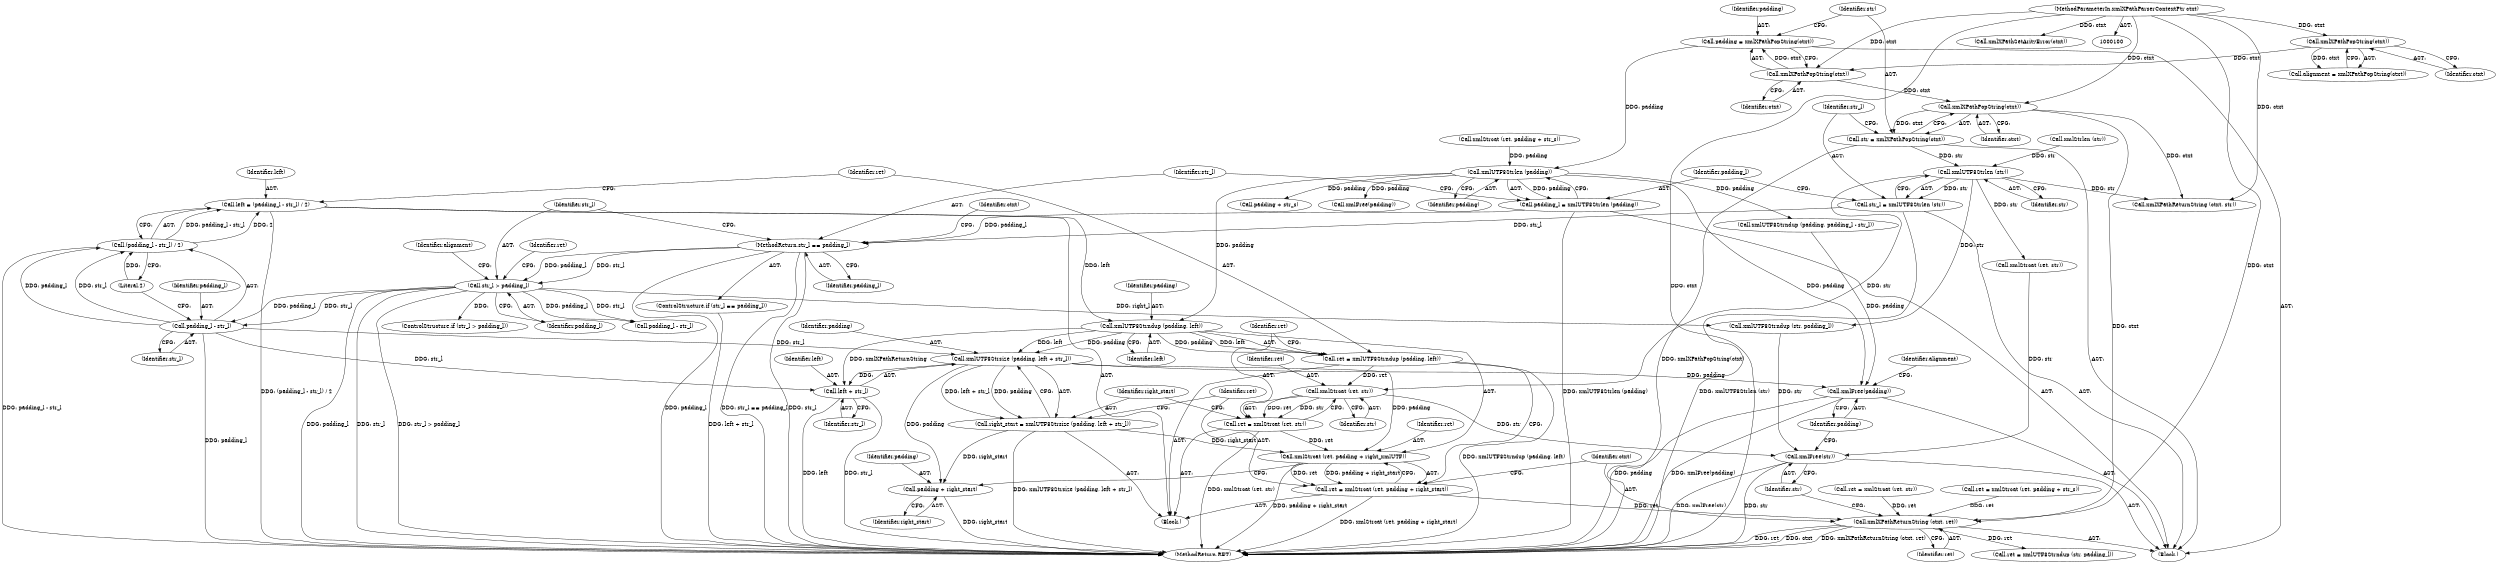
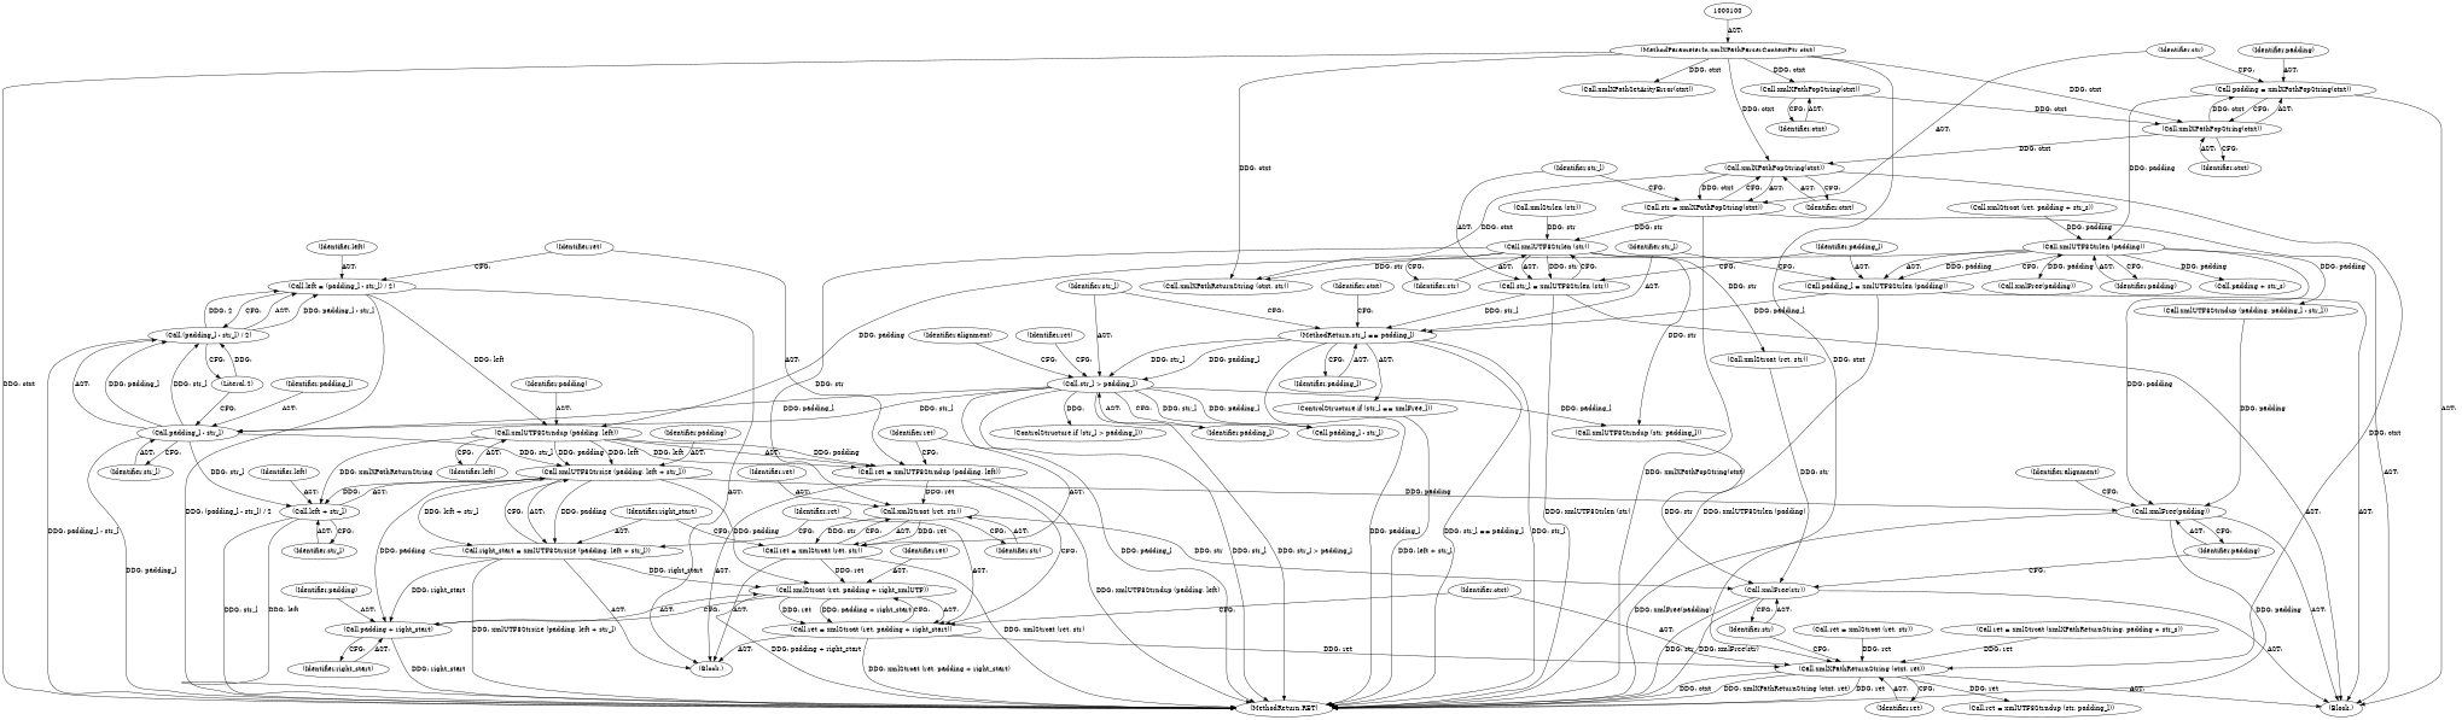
  digraph {
    n1 [label="(Call,left = (padding_l - str_l) / 2)"]
    n2 [label="(Call,(padding_l - str_l) / 2)"]
    n3 [label="(Call,xmlUTF8Strndup (padding, left))"]
    n4 [label="(MethodReturn,RET)"]
    n5 [label="(Block,)"]
    n6 [label="(Literal,2)"]
    n7 [label="(Call,xmlUTF8Strsize (padding, left + str_l))"]
    n8 [label="(Call,left + str_l)"]
    n9 [label="(Call,ret = xmlUTF8Strndup (padding, left))"]
    n10 [label="(Identifier,left)"]
    n11 [label="(Call,padding_l - str_l)"]
    n12 [label="(Identifier,str_l)"]
    n13 [label="(Call,xmlFree(padding))"]
    n14 [label="(Call,xmlStrcat (ret, padding + right_xmlUTF))"]
    n15 [label="(Call,padding + right_start)"]
    n16 [label="(Call,right_start = xmlUTF8Strsize (padding, left + str_l))"]
    n17 [label="(Identifier,str_l)"]
    n18 [label="(Call,str_l > padding_l)"]
    n19 [label="(Identifier,padding_l)"]
    n20 [label="(Call,padding_l - str_l)"]
    n21 [label="(ControlStructure,if (str_l > padding_l))"]
    n22 [label="(Call,xmlUTF8Strndup (str, padding_l))"]
    n23 [label="(Call,xmlFree(str))"]
    n24 [label="(MethodReturn,str_l == padding_l)"]
-   n25 [label="(ControlStructure,if (str_l == padding_l))"]
+   n25 [label="(ControlStructure,if (str_l == xmlFree_l))"]
    n26 [label="(Identifier,padding_l)"]
    n27 [label="(Call,str_l = xmlUTF8Strlen (str))"]
    n28 [label="(Call,xmlUTF8Strlen (str))"]
    n29 [label="(Block,)"]
    n30 [label="(Call,xmlStrcat (ret, str))"]
    n31 [label="(Call,xmlStrcat (ret, str))"]
    n32 [label="(Call,xmlXPathReturnString (ctxt, str))"]
    n33 [label="(Identifier,str)"]
    n34 [label="(Call,ret = xmlStrcat (ret, str))"]
    n35 [label="(Identifier,str)"]
    n36 [label="(Call,xmlStrlen (str))"]
    n37 [label="(Call,str = xmlXPathPopString(ctxt))"]
    n38 [label="(Call,xmlXPathPopString(ctxt))"]
    n39 [label="(Call,xmlXPathReturnString (ctxt, ret))"]
    n40 [label="(Identifier,ctxt)"]
    n41 [label="(Identifier,ret)"]
    n42 [label="(Call,ret = xmlUTF8Strndup (str, padding_l))"]
    n43 [label="(Call,xmlXPathPopString(ctxt))"]
    n44 [label="(Call,padding = xmlXPathPopString(ctxt))"]
    n45 [label="(Identifier,ctxt)"]
    n46 [label="(Call,xmlUTF8Strlen (padding))"]
    n47 [label="(Call,xmlXPathPopString(ctxt))"]
    n48 [label="(Identifier,ctxt)"]
-   n49 [label="(Call,alignment = xmlXPathPopString(ctxt))"]
    n50 [label="(MethodParameterIn,xmlXPathParserContextPtr ctxt)"]
    n51 [label="(Call,xmlXPathSetArityError(ctxt))"]
    1000100
    n53 [label="(Call,padding_l = xmlUTF8Strlen (padding))"]
    n54 [label="(Call,padding + str_s)"]
    n55 [label="(Call,xmlUTF8Strndup (padding, padding_l - str_l))"]
    n56 [label="(Call,xmlFree(padding))"]
    n57 [label="(Identifier,padding)"]
    n58 [label="(Identifier,padding)"]
    n59 [label="(Call,xmlStrcat (ret, padding + str_s))"]
    n60 [label="(Call,ret = xmlStrcat (ret, padding + right_start))"]
    n61 [label="(Identifier,str)"]
    n62 [label="(Identifier,right_start)"]
    n63 [label="(Identifier,ret)"]
    n64 [label="(Identifier,str_l)"]
    n65 [label="(Identifier,alignment)"]
    n66 [label="(Identifier,right_start)"]
    n67 [label="(Identifier,ret)"]
    n68 [label="(Identifier,padding)"]
    n69 [label="(Identifier,padding)"]
    n70 [label="(Call,ret = xmlStrcat (ret, str))"]
    n71 [label="(Identifier,str_l)"]
    n72 [label="(Identifier,padding)"]
    n73 [label="(Identifier,ctxt)"]
    n74 [label="(Identifier,ret)"]
    n75 [label="(Identifier,str_l)"]
    n76 [label="(Identifier,left)"]
    n77 [label="(Identifier,ret)"]
    n78 [label="(Identifier,alignment)"]
    n79 [label="(Identifier,ret)"]
    n80 [label="(Identifier,ret)"]
    n81 [label="(Identifier,left)"]
-   n82 [label="(Call,ret = xmlStrcat (ret, padding + str_s))"]
+   n82 [label="(Call,ret = xmlStrcat (xmlXPathReturnString, padding + str_s))"]
    n83 [label="(Identifier,padding)"]
    n84 [label="(Identifier,str)"]
    n85 [label="(Identifier,padding_l)"]
    n86 [label="(Identifier,ctxt)"]
    n87 [label="(Identifier,padding_l)"]
    n1 -> n2 [label="CFG: "]
    n1 -> n3 [label="DDG: left"]
    n1 -> n4 [label="DDG: (padding_l - str_l) / 2"]
    n1 -> n5 [label="AST: "]
    n2 -> n1 [label="AST: "]
    n2 -> n1 [label="DDG: padding_l - str_l"]
    n2 -> n1 [label="DDG: 2"]
    n2 -> n4 [label="DDG: padding_l - str_l"]
    n2 -> n6 [label="CFG: "]
    n3 -> n7 [label="DDG: padding"]
    n3 -> n7 [label="DDG: left"]
    n3 -> n8 [label="DDG: xmlXPathReturnString"]
    n3 -> n9 [label="AST: "]
    n3 -> n9 [label="DDG: padding"]
    n3 -> n9 [label="DDG: left"]
    n3 -> n10 [label="CFG: "]
    n6 -> n2 [label="DDG: "]
    n6 -> n11 [label="CFG: "]
    n7 -> n8 [label="DDG: "]
    n7 -> n13 [label="DDG: padding"]
    n7 -> n14 [label="DDG: padding"]
    n7 -> n15 [label="DDG: padding"]
    n7 -> n16 [label="AST: "]
    n7 -> n16 [label="DDG: padding"]
    n7 -> n16 [label="DDG: left + str_l"]
    n8 -> n4 [label="DDG: left"]
    n8 -> n4 [label="DDG: str_l"]
    n8 -> n7 [label="AST: "]
    n8 -> n17 [label="CFG: "]
    n9 -> n4 [label="DDG: xmlUTF8Strndup (padding, left)"]
    n9 -> n5 [label="AST: "]
    n9 -> n30 [label="DDG: ret"]
    n9 -> n60 [label="CFG: "]
    n10 -> n3 [label="AST: "]
    n11 -> n2 [label="AST: "]
    n11 -> n2 [label="DDG: padding_l"]
    n11 -> n2 [label="DDG: str_l"]
    n11 -> n4 [label="DDG: padding_l"]
    n11 -> n7 [label="DDG: str_l"]
    n11 -> n8 [label="DDG: str_l"]
    n11 -> n12 [label="CFG: "]
    n12 -> n11 [label="AST: "]
    n13 -> n4 [label="DDG: padding"]
    n13 -> n4 [label="DDG: xmlFree(padding)"]
    n13 -> n29 [label="AST: "]
    n13 -> n58 [label="CFG: "]
    n14 -> n4 [label="DDG: padding + right_start"]
    n14 -> n15 [label="CFG: "]
    n14 -> n60 [label="AST: "]
    n14 -> n60 [label="DDG: ret"]
    n14 -> n60 [label="DDG: padding + right_start"]
    n15 -> n4 [label="DDG: right_start"]
-   n3 -> n14 [label="AST: "]
+   n15 -> n14 [label="AST: "]
    n15 -> n62 [label="CFG: "]
    n16 -> n4 [label="DDG: xmlUTF8Strsize (padding, left + str_l)"]
    n16 -> n5 [label="AST: "]
    n16 -> n7 [label="CFG: "]
    n16 -> n14 [label="DDG: right_start"]
    n16 -> n15 [label="DDG: right_start"]
    n17 -> n8 [label="AST: "]
    n18 -> n4 [label="DDG: str_l > padding_l"]
    n18 -> n4 [label="DDG: padding_l"]
    n18 -> n4 [label="DDG: str_l"]
    n18 -> n11 [label="DDG: padding_l"]
    n18 -> n11 [label="DDG: str_l"]
    n18 -> n19 [label="CFG: "]
    n18 -> n20 [label="DDG: padding_l"]
    n18 -> n20 [label="DDG: str_l"]
    n18 -> n21 [label="DDG: "]
-   n18 -> n22 [label="DDG: right_l"]
+   n18 -> n22 [label="DDG: padding_l"]
    n19 -> n18 [label="AST: "]
    n22 -> n23 [label="DDG: str"]
    n23 -> n4 [label="DDG: str"]
    n23 -> n4 [label="DDG: xmlFree(str)"]
    n23 -> n29 [label="AST: "]
    n23 -> n61 [label="CFG: "]
    n24 -> n4 [label="DDG: str_l == padding_l"]
    n24 -> n4 [label="DDG: str_l"]
    n24 -> n4 [label="DDG: padding_l"]
    n24 -> n18 [label="DDG: str_l"]
    n24 -> n18 [label="DDG: padding_l"]
    n24 -> n25 [label="AST: "]
    n24 -> n26 [label="CFG: "]
    n25 -> n4 [label="DDG: left + str_l"]
    n26 -> n24 [label="AST: "]
    n27 -> n4 [label="DDG: xmlUTF8Strlen (str)"]
    n27 -> n24 [label="DDG: str_l"]
    n27 -> n28 [label="CFG: "]
    n27 -> n29 [label="AST: "]
    n28 -> n22 [label="DDG: str"]
    n28 -> n27 [label="AST: "]
    n28 -> n27 [label="DDG: str"]
    n28 -> n30 [label="DDG: str"]
    n28 -> n31 [label="DDG: str"]
    n28 -> n32 [label="DDG: str"]
    n28 -> n33 [label="CFG: "]
    n30 -> n23 [label="DDG: str"]
    n30 -> n34 [label="AST: "]
    n30 -> n34 [label="DDG: ret"]
    n30 -> n34 [label="DDG: str"]
    n30 -> n35 [label="CFG: "]
    n31 -> n23 [label="DDG: str"]
    n33 -> n28 [label="AST: "]
    n34 -> n4 [label="DDG: xmlStrcat (ret, str)"]
    n34 -> n5 [label="AST: "]
    n34 -> n14 [label="DDG: ret"]
    n34 -> n30 [label="CFG: "]
    n35 -> n30 [label="AST: "]
    n36 -> n28 [label="DDG: str"]
    n37 -> n4 [label="DDG: xmlXPathPopString(ctxt)"]
    n37 -> n28 [label="DDG: str"]
    n37 -> n29 [label="AST: "]
    n37 -> n38 [label="CFG: "]
    n38 -> n32 [label="DDG: ctxt"]
    n38 -> n37 [label="AST: "]
    n38 -> n37 [label="DDG: ctxt"]
    n38 -> n39 [label="DDG: ctxt"]
    n38 -> n40 [label="CFG: "]
    n39 -> n4 [label="DDG: xmlXPathReturnString (ctxt, ret)"]
    n39 -> n4 [label="DDG: ret"]
    n39 -> n4 [label="DDG: ctxt"]
    n39 -> n29 [label="AST: "]
    n39 -> n41 [label="CFG: "]
    n39 -> n42 [label="DDG: ret"]
    n40 -> n38 [label="AST: "]
    n41 -> n39 [label="AST: "]
    n43 -> n38 [label="DDG: ctxt"]
    n43 -> n44 [label="AST: "]
    n43 -> n44 [label="DDG: ctxt"]
    n43 -> n45 [label="CFG: "]
    n44 -> n29 [label="AST: "]
    n44 -> n43 [label="CFG: "]
    n44 -> n46 [label="DDG: padding"]
    n45 -> n43 [label="AST: "]
    n46 -> n3 [label="DDG: padding"]
    n46 -> n13 [label="DDG: padding"]
    n46 -> n53 [label="AST: "]
    n46 -> n53 [label="DDG: padding"]
    n46 -> n54 [label="DDG: padding"]
    n46 -> n55 [label="DDG: padding"]
    n46 -> n56 [label="DDG: padding"]
    n46 -> n57 [label="CFG: "]
    n47 -> n43 [label="DDG: ctxt"]
    n47 -> n48 [label="CFG: "]
-   n47 -> n49 [label="AST: "]
-   n47 -> n49 [label="DDG: ctxt"]
    n48 -> n47 [label="AST: "]
-   n49 -> n47 [label="CFG: "]
    n50 -> n4 [label="DDG: ctxt"]
    n50 -> n32 [label="DDG: ctxt"]
    n50 -> n38 [label="DDG: ctxt"]
    n50 -> n39 [label="DDG: ctxt"]
    n50 -> n43 [label="DDG: ctxt"]
    n50 -> n47 [label="DDG: ctxt"]
    n50 -> n51 [label="DDG: ctxt"]
-   n50 -> 1000100 [label="AST: "]
+   1000100 -> n50 [label="AST: "]
    n53 -> n4 [label="DDG: xmlUTF8Strlen (padding)"]
    n53 -> n24 [label="DDG: padding_l"]
    n53 -> n29 [label="AST: "]
    n53 -> n46 [label="CFG: "]
    n55 -> n13 [label="DDG: padding"]
    n57 -> n46 [label="AST: "]
    n58 -> n13 [label="AST: "]
    n58 -> n23 [label="CFG: "]
    n59 -> n46 [label="DDG: padding"]
    n60 -> n4 [label="DDG: xmlStrcat (ret, padding + right_start)"]
    n60 -> n5 [label="AST: "]
    n60 -> n14 [label="CFG: "]
    n60 -> n39 [label="DDG: ret"]
    n61 -> n23 [label="AST: "]
    n61 -> n39 [label="CFG: "]
    n62 -> n15 [label="AST: "]
    n63 -> n30 [label="AST: "]
    n64 -> n27 [label="AST: "]
    n64 -> n37 [label="CFG: "]
    n65 -> n13 [label="CFG: "]
    n66 -> n16 [label="AST: "]
    n66 -> n34 [label="CFG: "]
    n67 -> n14 [label="AST: "]
    n68 -> n44 [label="AST: "]
    n69 -> n3 [label="AST: "]
    n70 -> n39 [label="DDG: ret"]
    n71 -> n24 [label="AST: "]
    n71 -> n53 [label="CFG: "]
    n72 -> n7 [label="AST: "]
    n73 -> n24 [label="CFG: "]
    n74 -> n1 [label="CFG: "]
    n74 -> n9 [label="AST: "]
    n75 -> n18 [label="AST: "]
    n75 -> n24 [label="CFG: "]
    n76 -> n8 [label="AST: "]
    n77 -> n16 [label="CFG: "]
    n77 -> n60 [label="AST: "]
    n78 -> n18 [label="CFG: "]
    n79 -> n9 [label="CFG: "]
    n79 -> n34 [label="AST: "]
    n80 -> n18 [label="CFG: "]
    n81 -> n1 [label="AST: "]
    n82 -> n39 [label="DDG: ret"]
    n83 -> n15 [label="AST: "]
    n84 -> n37 [label="AST: "]
    n84 -> n44 [label="CFG: "]
    n85 -> n11 [label="AST: "]
    n86 -> n39 [label="AST: "]
    n86 -> n60 [label="CFG: "]
    n87 -> n27 [label="CFG: "]
    n87 -> n53 [label="AST: "]
  }
